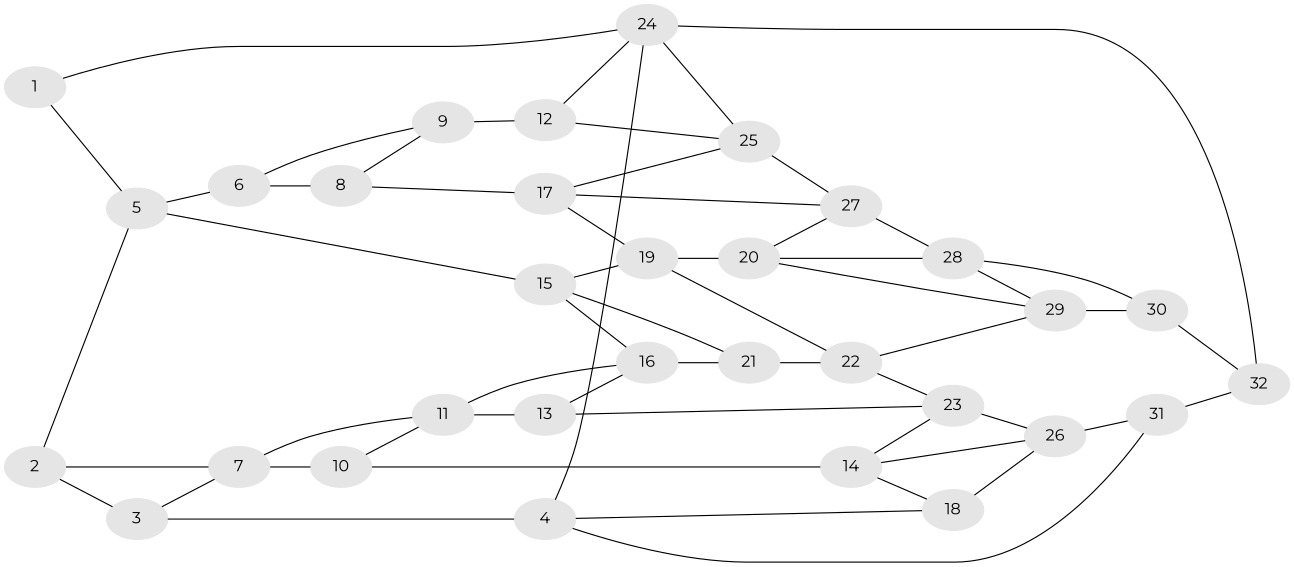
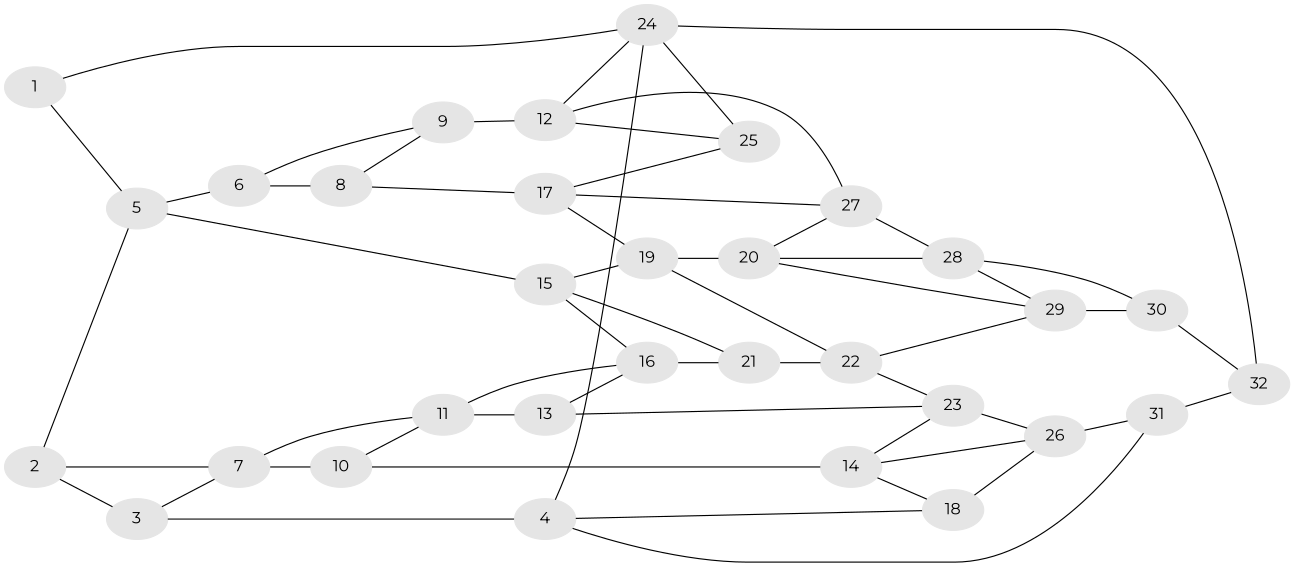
  graph {
    fontname=Montserrat
    rankdir=LR
    node [color=gray90 fontname=Montserrat style=filled]
    edge [fontname=Montserrat weight=1.0]
    1
    5
    24
    6
    15
    25
    32
    2
    3
    7
    4
    10
    11
    18
    31
    26
    8
    9
    16
    19
    21
    17
    12
    14
    13
    27
    23
    20
    22
    28
    29
    30
    1 -- 5
    1 -- 24
    5 -- 6
    5 -- 15
    24 -- 25
    24 -- 32
    6 -- 8
    6 -- 9
    15 -- 16
    15 -- 19
    15 -- 21
-   25 -- 27
+   12 -- 27
    2 -- 5
    2 -- 3
    2 -- 7
    3 -- 7
    3 -- 4 [weight=2.0]
    7 -- 10
    7 -- 11
    4 -- 24
    4 -- 18
    4 -- 31
    10 -- 11
    10 -- 14
    11 -- 16
    11 -- 13
    18 -- 26
    31 -- 32 [weight=2.0]
    26 -- 31
    8 -- 9
    8 -- 17
    9 -- 12 [weight=2.0]
    16 -- 21
    19 -- 20
    19 -- 22
    21 -- 22
    17 -- 25
    17 -- 19
    17 -- 27
    12 -- 24
    12 -- 25
    14 -- 18
    14 -- 26
    14 -- 23
    13 -- 16
    13 -- 23
    27 -- 28
    23 -- 26
    20 -- 27
    20 -- 28
    20 -- 29
    22 -- 23
    22 -- 29
    28 -- 29
    28 -- 30
    29 -- 30
    30 -- 32
  }
